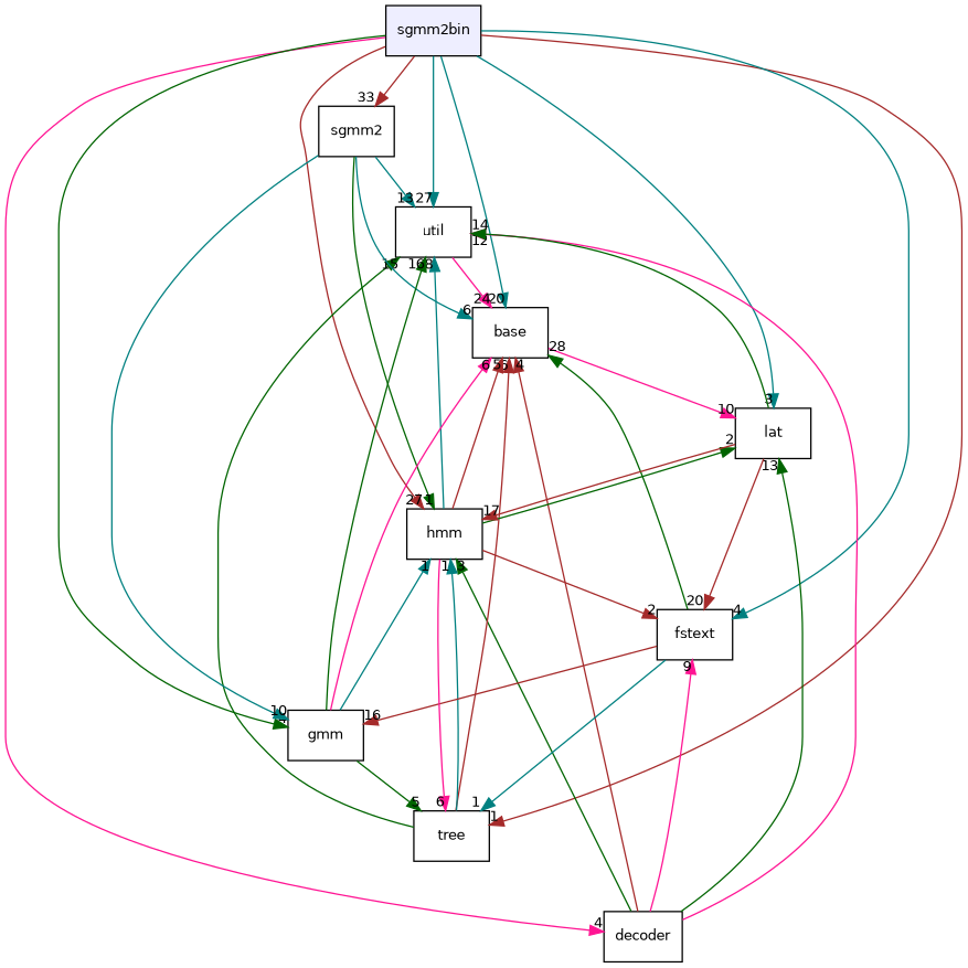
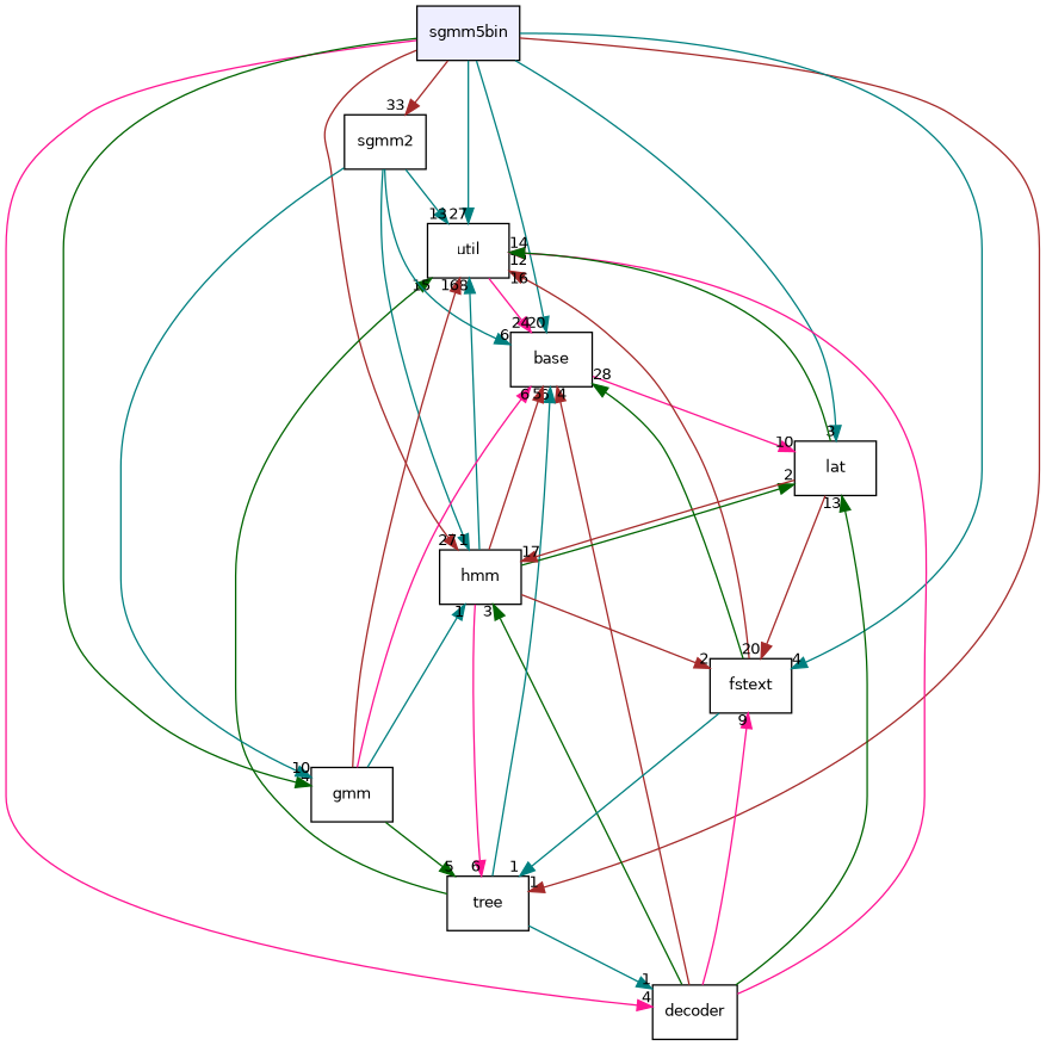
  digraph {
    compound=true
    node [fontname=Helvetica fontsize=10 shape=box]
    edge [color=teal headlabel=1 labeldistance=1.5 labelfontname=Helvetica labelfontsize=10]
-   n1 [fillcolor="#eeeeff" label=sgmm2bin pencolor=black style=filled]
+   n1 [fillcolor="#eeeeff" label=sgmm5bin pencolor=black style=filled]
    n2 [label=util]
    n3 [label=decoder]
    n4 [label=tree]
    n5 [label=sgmm2]
    n6 [label=base]
    n7 [label=fstext]
    n8 [label=hmm]
    n9 [label=lat]
    n10 [label=gmm]
    n1 -> n2 [headlabel=27]
    n1 -> n3 [color=deeppink headlabel=4]
    n1 -> n4 [color=brown]
    n1 -> n5 [color=brown headlabel=33]
    n1 -> n6 [headlabel=20]
    n1 -> n7 [headlabel=4]
    n1 -> n8 [color=brown headlabel=27]
    n1 -> n9 [headlabel=3]
    n1 -> n10 [color=darkgreen headlabel=4]
    n2 -> n6 [color=deeppink headlabel=24]
    n3 -> n2 [color=deeppink headlabel=12]
    n3 -> n6 [color=brown headlabel=4]
    n3 -> n7 [color=deeppink headlabel=9]
    n3 -> n8 [color=darkgreen headlabel=3]
    n3 -> n9 [color=darkgreen headlabel=13]
    n4 -> n2 [color=darkgreen headlabel=15]
-   n4 -> n6 [color=brown headlabel=6]
-   n4 -> n8
+   n4 -> n6 [headlabel=6]
+   n4 -> n3
    n5 -> n2 [headlabel=13]
    n5 -> n6 [headlabel=6]
-   n5 -> n8 [color=darkgreen]
+   n5 -> n8
    n5 -> n10 [headlabel=10]
    n6 -> n9 [color=deeppink headlabel=10]
-   n7 -> n10 [color=brown headlabel=16]
+   n7 -> n2 [color=brown headlabel=16]
    n7 -> n4
    n7 -> n6 [color=darkgreen headlabel=28]
    n8 -> n2 [headlabel=8]
    n8 -> n4 [color=deeppink headlabel=6]
    n8 -> n6 [color=brown headlabel=5]
    n8 -> n7 [color=brown headlabel=2]
    n8 -> n9 [color=darkgreen headlabel=2]
    n9 -> n2 [color=darkgreen headlabel=14]
    n9 -> n7 [color=brown headlabel=20]
    n9 -> n8 [color=brown headlabel=17]
-   n10 -> n2 [color=darkgreen headlabel=16]
+   n10 -> n2 [color=brown headlabel=16]
    n10 -> n4 [color=darkgreen headlabel=5]
    n10 -> n6 [color=deeppink headlabel=6]
    n10 -> n8
  }
